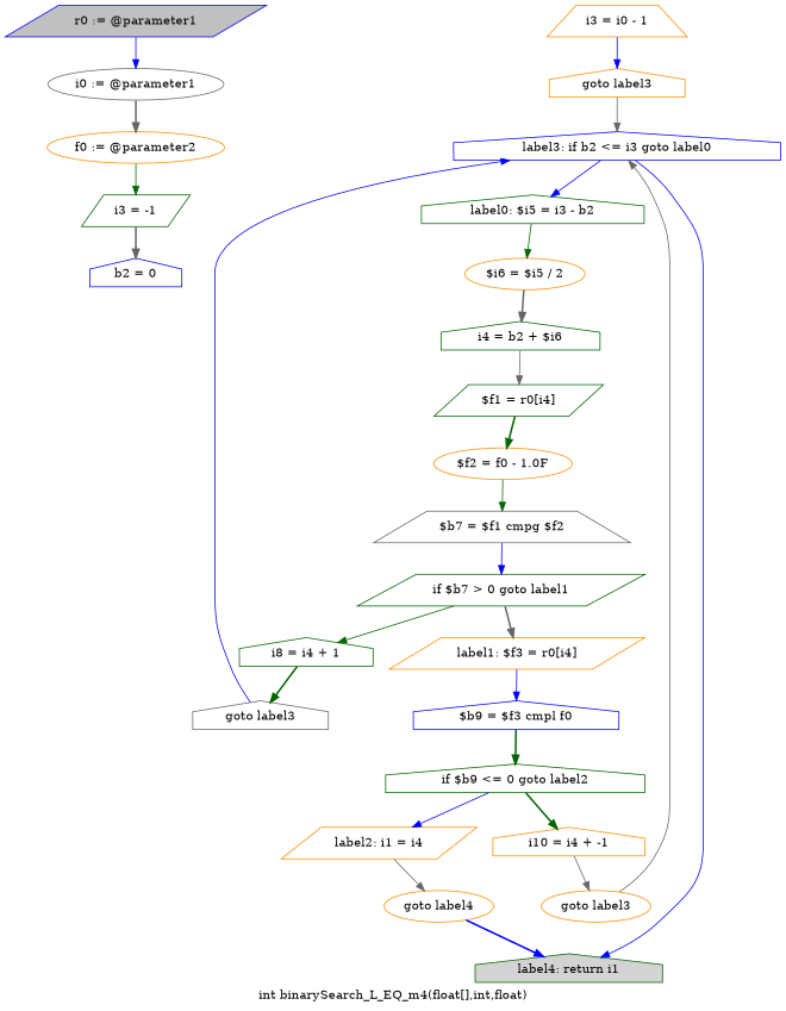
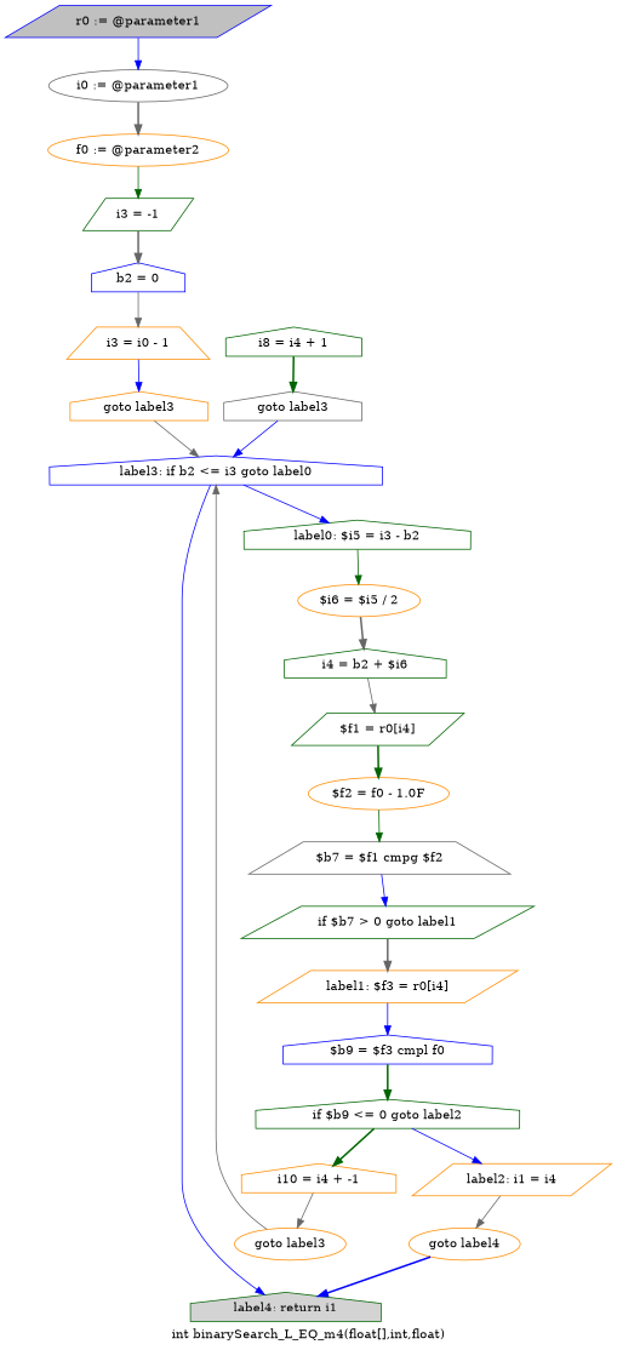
  digraph {
    label="int binarySearch_L_EQ_m4(float[],int,float)"
    node [color=darkorange shape=house]
    edge [color=gray40 style=solid]
    n1 [color=blue fillcolor=gray label="r0 := @parameter1" shape=parallelogram style=filled]
    n2 [color=gray40 label="i0 := @parameter1" shape=ellipse]
    n3 [label="f0 := @parameter2" shape=ellipse]
    n4 [color=darkgreen label="i3 = -1" shape=parallelogram]
    n5 [color=blue label="b2 = 0"]
    n6 [label="i3 = i0 - 1" shape=trapezium]
    n7 [label="goto label3"]
    n8 [color=blue label="label3: if b2 <= i3 goto label0"]
    n9 [color=darkgreen label="label0: $i5 = i3 - b2"]
    n10 [color=darkgreen fillcolor=lightgray label="label4: return i1" style=filled]
    n11 [label="$i6 = $i5 / 2" shape=ellipse]
    n12 [color=darkgreen label="i4 = b2 + $i6"]
    n13 [color=darkgreen label="$f1 = r0[i4]" shape=parallelogram]
    n14 [label="$f2 = f0 - 1.0F" shape=ellipse]
    n15 [color=gray40 label="$b7 = $f1 cmpg $f2" shape=trapezium]
    n16 [color=darkgreen label="if $b7 > 0 goto label1" shape=parallelogram]
    n17 [color=darkgreen label="i8 = i4 + 1"]
    n18 [label="label1: $f3 = r0[i4]" shape=parallelogram]
    n19 [color=gray40 label="goto label3"]
    n20 [color=blue label="$b9 = $f3 cmpl f0"]
    n21 [color=darkgreen label="if $b9 <= 0 goto label2"]
    n22 [label="i10 = i4 + -1"]
    n23 [label="label2: i1 = i4" shape=parallelogram]
    n24 [label="goto label3" shape=ellipse]
    n25 [label="goto label4" shape=ellipse]
    n1 -> n2 [color=blue]
    n2 -> n3 [style=bold]
    n3 -> n4 [color=darkgreen]
    n4 -> n5 [style=bold]
+   n5 -> n6
    n6 -> n7 [color=blue]
    n7 -> n8
    n8 -> n9 [color=blue]
    n8 -> n10 [color=blue]
    n9 -> n11 [color=darkgreen]
    n11 -> n12 [style=bold]
    n12 -> n13
    n13 -> n14 [color=darkgreen style=bold]
    n14 -> n15 [color=darkgreen]
    n15 -> n16 [color=blue]
-   n16 -> n17 [color=darkgreen]
    n16 -> n18 [style=bold]
    n17 -> n19 [color=darkgreen style=bold]
    n18 -> n20 [color=blue]
    n19 -> n8 [color=blue]
    n20 -> n21 [color=darkgreen style=bold]
    n21 -> n22 [color=darkgreen style=bold]
    n21 -> n23 [color=blue]
    n22 -> n24
    n23 -> n25
    n24 -> n8
    n25 -> n10 [color=blue style=bold]
  }
